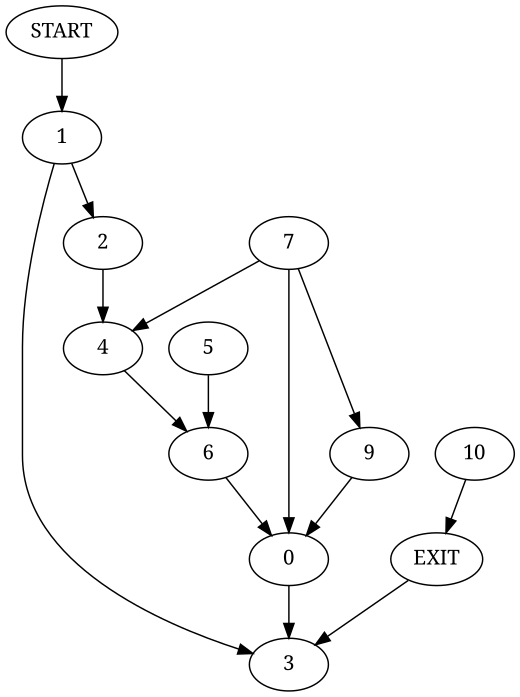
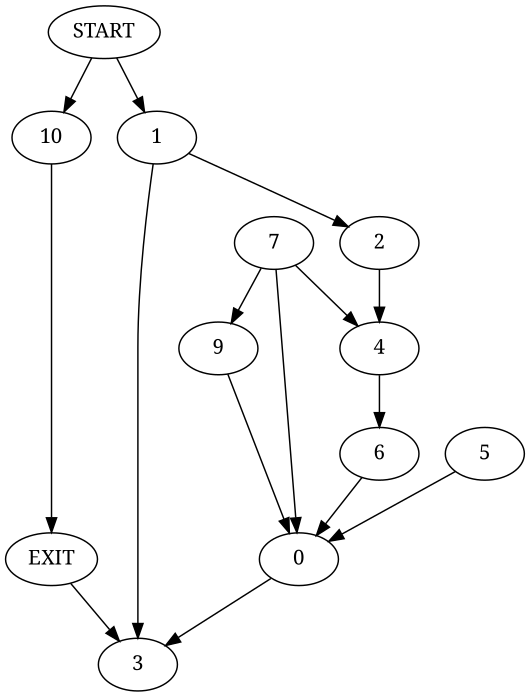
  digraph {
    fontname="Noto Serif"
    node [fontname="Noto Serif"]
    edge [fontname="Noto Serif"]
    n1 [label=START]
    1
    10
    2
    3
    n6 [label=EXIT]
    4
    6
    n9 [label=0]
    5
    7
    9
    n1 -> 1
+   n1 -> 10
    1 -> 2
    1 -> 3
    10 -> n6
    2 -> 4
    n6 -> 3
    4 -> 6
    6 -> n9
    n9 -> 3
-   5 -> 6
+   5 -> n9
    7 -> 4
    7 -> n9
    7 -> 9
    9 -> n9
  }
